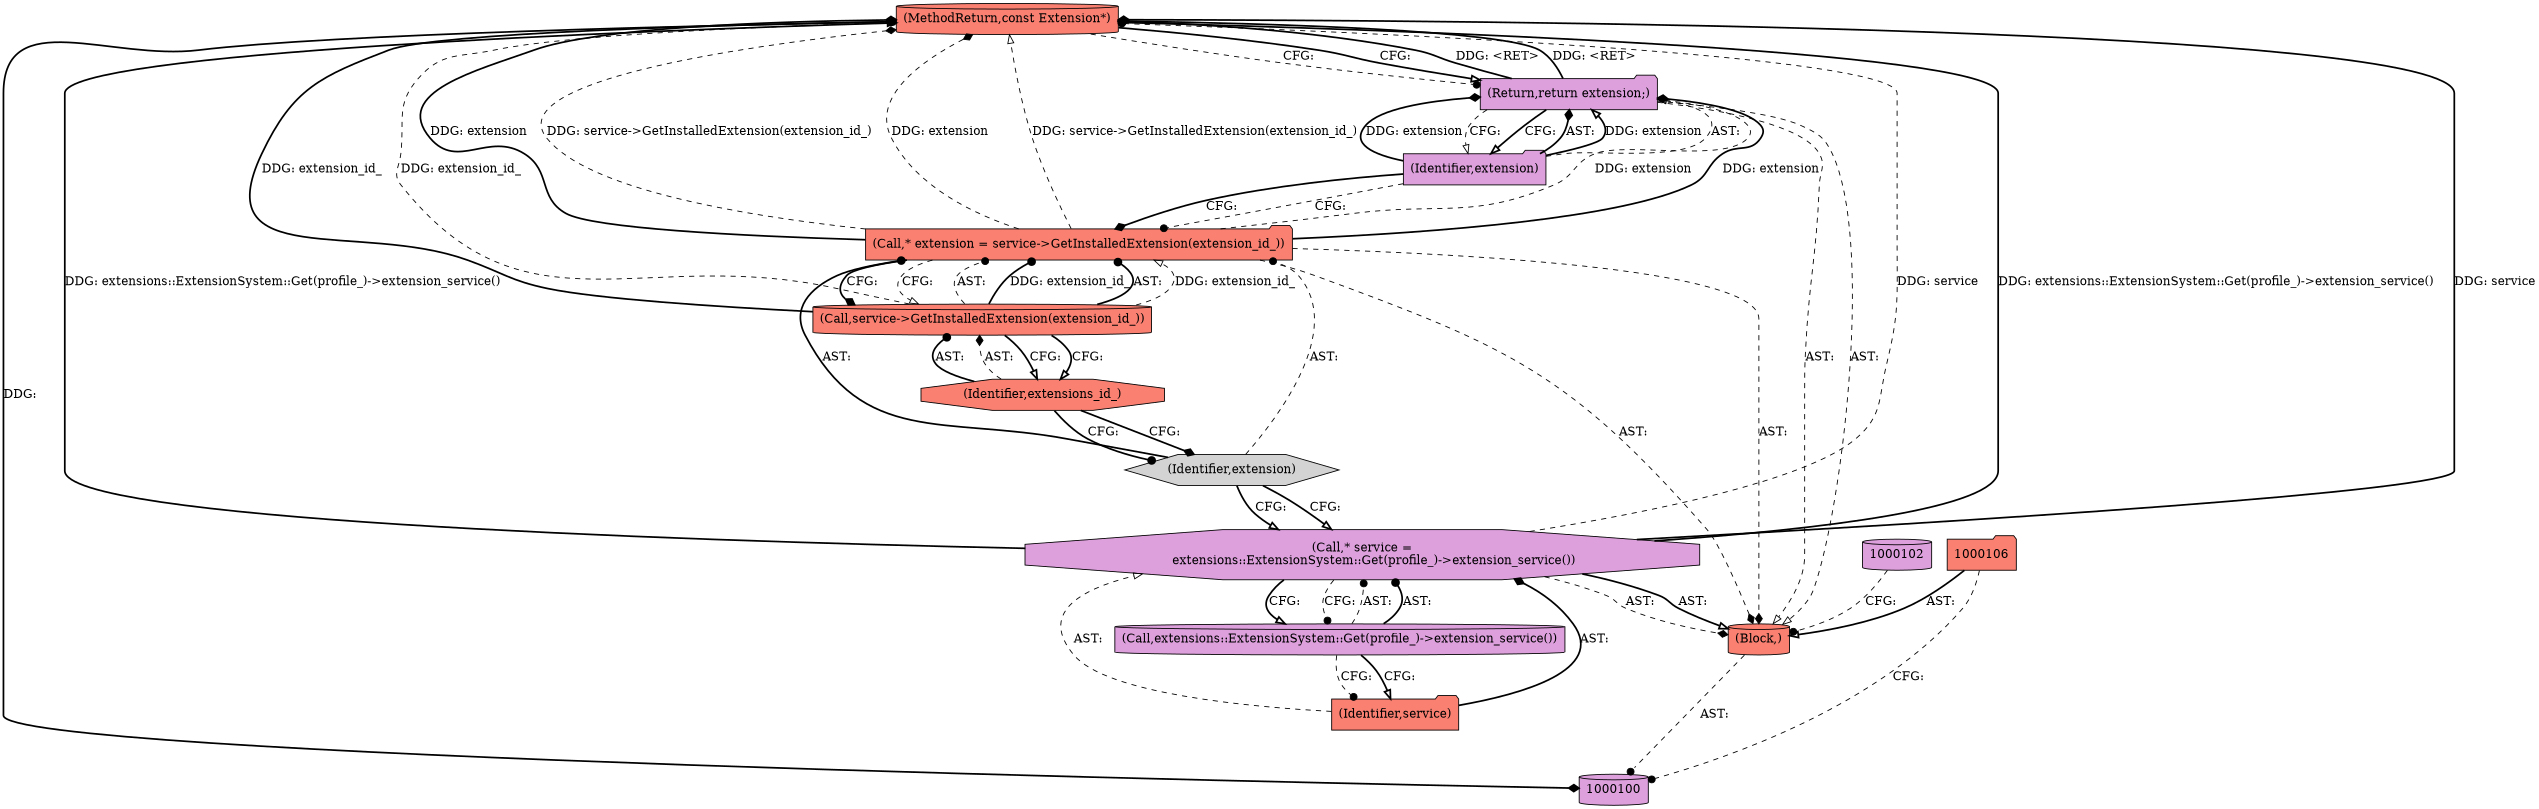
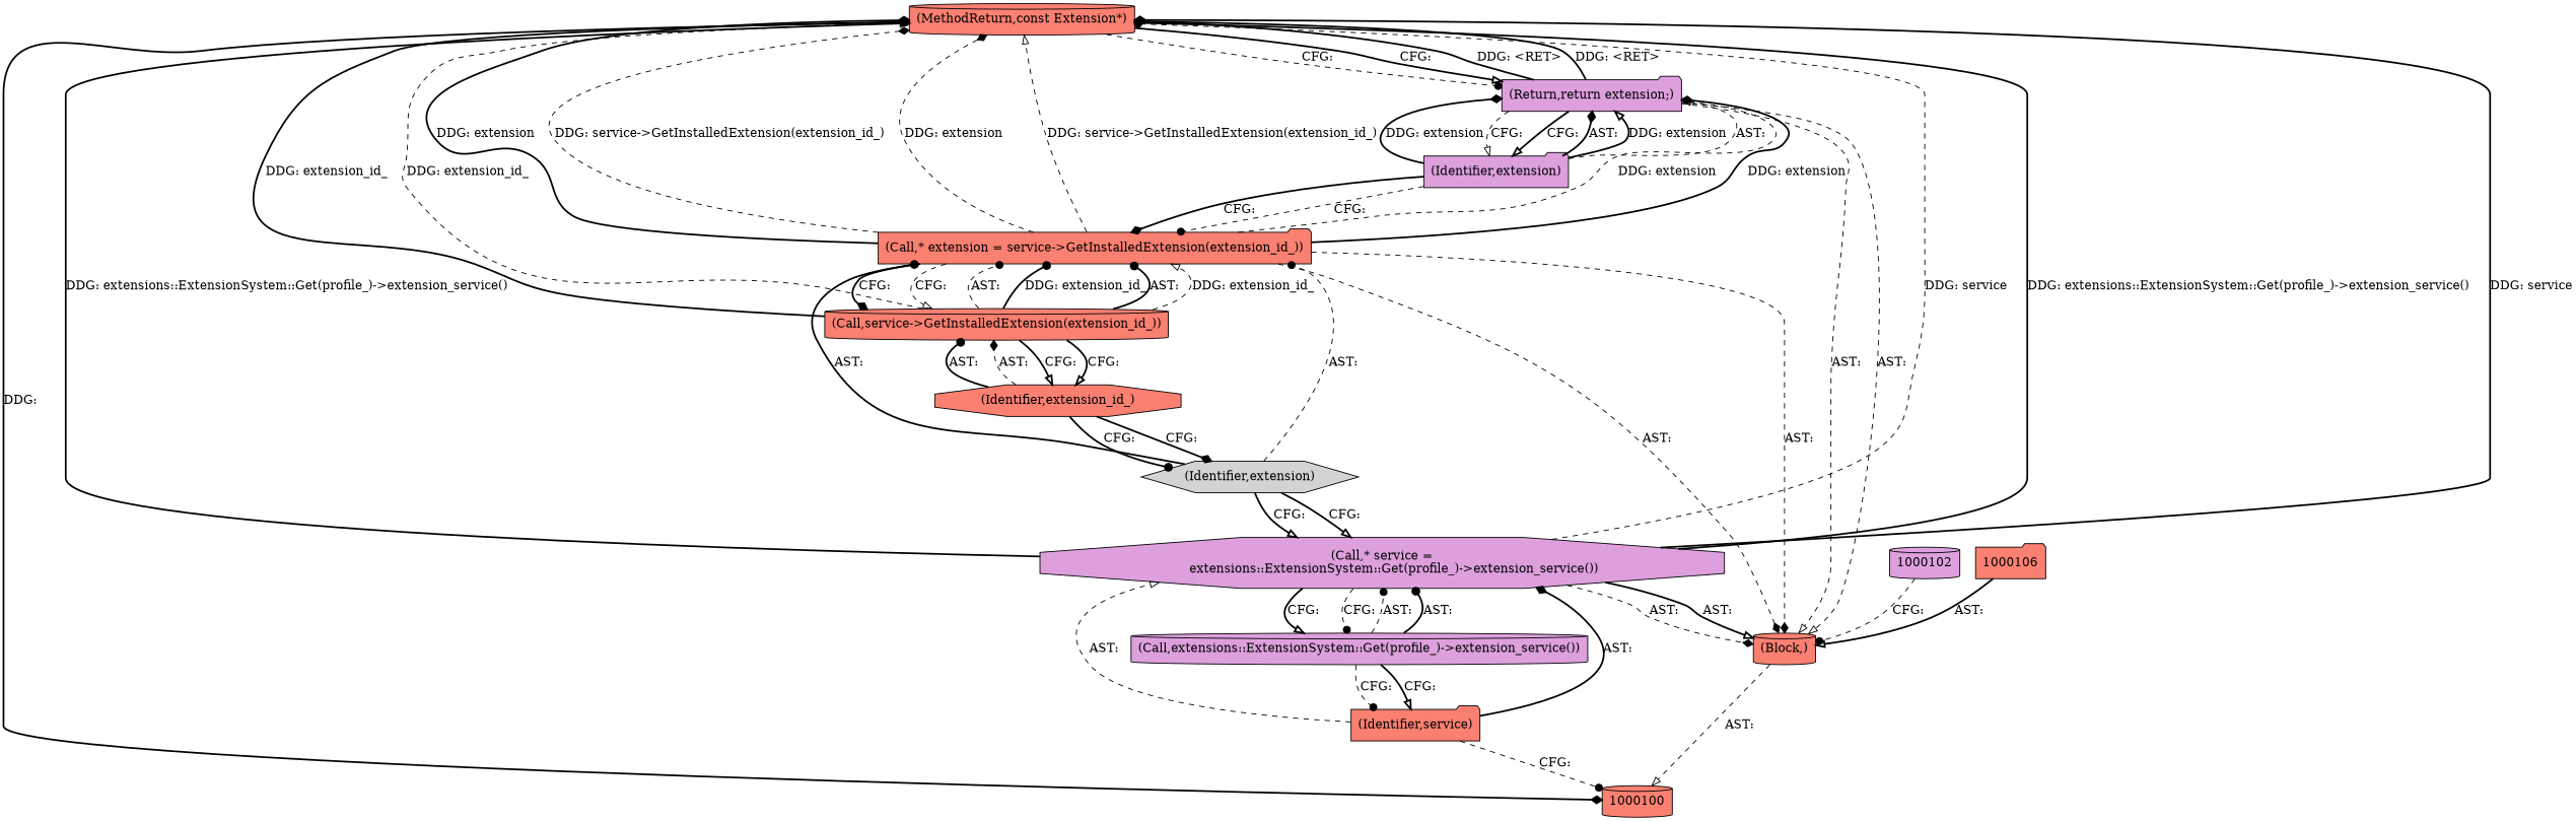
  digraph {
    node [fillcolor=salmon shape=cylinder style=filled]
    edge [arrowhead=onormal style=bold]
    n1 [label="(MethodReturn,const Extension*)"]
    n2 [fillcolor=plum label="(Return,return extension;)" shape=folder]
-   1000100 [fillcolor=plum]
+   1000100
    n4 [label="(Block,)"]
    n5 [fillcolor=plum label="(Identifier,extension)" shape=folder]
    n6 [fillcolor=plum label="(Call,* service =\n      extensions::ExtensionSystem::Get(profile_)->extension_service())" shape=octagon]
    n7 [fillcolor=plum label="(Call,extensions::ExtensionSystem::Get(profile_)->extension_service())"]
    n8 [label="(Identifier,service)" shape=folder]
    n9 [label="(Call,* extension = service->GetInstalledExtension(extension_id_))" shape=folder]
    n10 [label="(Call,service->GetInstalledExtension(extension_id_))"]
-   n11 [label="(Identifier,extensions_id_)" shape=octagon]
+   n11 [label="(Identifier,extension_id_)" shape=octagon]
    n12 [fillcolor=lightgrey label="(Identifier,extension)" shape=hexagon]
    1000102 [fillcolor=plum]
    1000106 [shape=folder]
    n1 -> n2 [arrowhead=dot label="CFG: " style=dashed]
    n1 -> n2 [label="CFG: "]
    n1 -> 1000100 [arrowhead=diamond label="DDG: "]
    n2 -> n1 [arrowhead=diamond label="DDG: <RET>"]
    n2 -> n1 [arrowhead=diamond label="DDG: <RET>"]
    n2 -> n4 [label="AST: " style=dashed]
    n2 -> n4 [label="AST: " style=dashed]
    n2 -> n5 [label="CFG: " style=dashed]
    n2 -> n5 [label="CFG: "]
-   n4 -> 1000100 [arrowhead=dot label="AST: " style=dashed]
+   n4 -> 1000100 [label="AST: " style=dashed]
    n5 -> n2 [arrowhead=diamond label="AST: "]
    n5 -> n2 [label="DDG: extension"]
    n5 -> n2 [label="AST: " style=dashed]
    n5 -> n2 [arrowhead=diamond label="DDG: extension"]
    n5 -> n9 [arrowhead=dot label="CFG: " style=dashed]
    n5 -> n9 [arrowhead=diamond label="CFG: "]
    n6 -> n1 [arrowhead=diamond label="DDG: service"]
    n6 -> n1 [label="DDG: extensions::ExtensionSystem::Get(profile_)->extension_service()"]
    n6 -> n1 [arrowhead=dot label="DDG: service" style=dashed]
    n6 -> n1 [arrowhead=dot label="DDG: extensions::ExtensionSystem::Get(profile_)->extension_service()"]
    n6 -> n4 [arrowhead=diamond label="AST: " style=dashed]
    n6 -> n4 [label="AST: "]
    n6 -> n7 [label="CFG: "]
    n6 -> n7 [arrowhead=dot label="CFG: " style=dashed]
    n7 -> n6 [arrowhead=dot label="AST: " style=dashed]
    n7 -> n6 [arrowhead=dot label="AST: "]
    n7 -> n8 [arrowhead=dot label="CFG: " style=dashed]
    n7 -> n8 [label="CFG: "]
-   1000106 -> 1000100 [arrowhead=dot label="CFG: " style=dashed]
+   n8 -> 1000100 [arrowhead=dot label="CFG: " style=dashed]
    n8 -> n6 [arrowhead=diamond label="AST: "]
    n8 -> n6 [label="AST: " style=dashed]
    n9 -> n1 [arrowhead=diamond label="DDG: extension"]
    n9 -> n1 [arrowhead=diamond label="DDG: service->GetInstalledExtension(extension_id_)" style=dashed]
    n9 -> n1 [arrowhead=diamond label="DDG: extension" style=dashed]
    n9 -> n1 [label="DDG: service->GetInstalledExtension(extension_id_)" style=dashed]
    n9 -> n2 [label="DDG: extension" style=dashed]
    n9 -> n2 [arrowhead=diamond label="DDG: extension"]
    n9 -> n4 [arrowhead=diamond label="AST: " style=dashed]
    n9 -> n4 [arrowhead=diamond label="AST: " style=dashed]
    n9 -> n10 [arrowhead=diamond label="CFG: "]
    n9 -> n10 [label="CFG: " style=dashed]
    n10 -> n1 [arrowhead=dot label="DDG: extension_id_"]
    n10 -> n1 [arrowhead=diamond label="DDG: extension_id_" style=dashed]
    n10 -> n9 [arrowhead=dot label="AST: " style=dashed]
    n10 -> n9 [arrowhead=dot label="DDG: extension_id_"]
    n10 -> n9 [arrowhead=dot label="AST: "]
    n10 -> n9 [label="DDG: extension_id_" style=dashed]
    n10 -> n11 [label="CFG: "]
    n10 -> n11 [label="CFG: "]
    n11 -> n10 [arrowhead=dot label="AST: "]
    n11 -> n10 [arrowhead=diamond label="AST: " style=dashed]
    n11 -> n12 [arrowhead=diamond label="CFG: "]
    n11 -> n12 [arrowhead=dot label="CFG: "]
    n12 -> n6 [label="CFG: "]
    n12 -> n6 [label="CFG: "]
    n12 -> n9 [arrowhead=dot label="AST: "]
    n12 -> n9 [arrowhead=dot label="AST: " style=dashed]
    1000102 -> n4 [arrowhead=dot label="CFG: " style=dashed]
    1000106 -> n4 [label="AST: "]
  }
